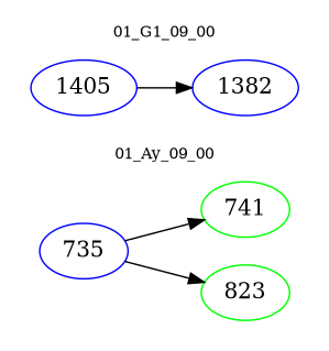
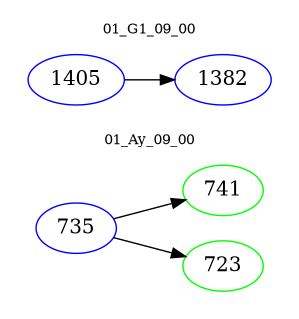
  digraph {
    rankdir=LR
    node [color=blue]
    edge [color=black]
    n1 [label=735]
-   n2 [color=green label=823]
+   n2 [color=green label=723]
    n3 [color=green label=741]
    n4 [label=1405]
    n5 [label=1382]
    subgraph cluster_1 {
      color=white
      fontsize=10
      label="01_Ay_09_00"
      n1
      n2
      n3
    }
    subgraph cluster_2 {
      color=white
      fontsize=10
      label="01_G1_09_00"
      n4
      n5
    }
    n1 -> n2
    n1 -> n3
    n4 -> n5
  }
